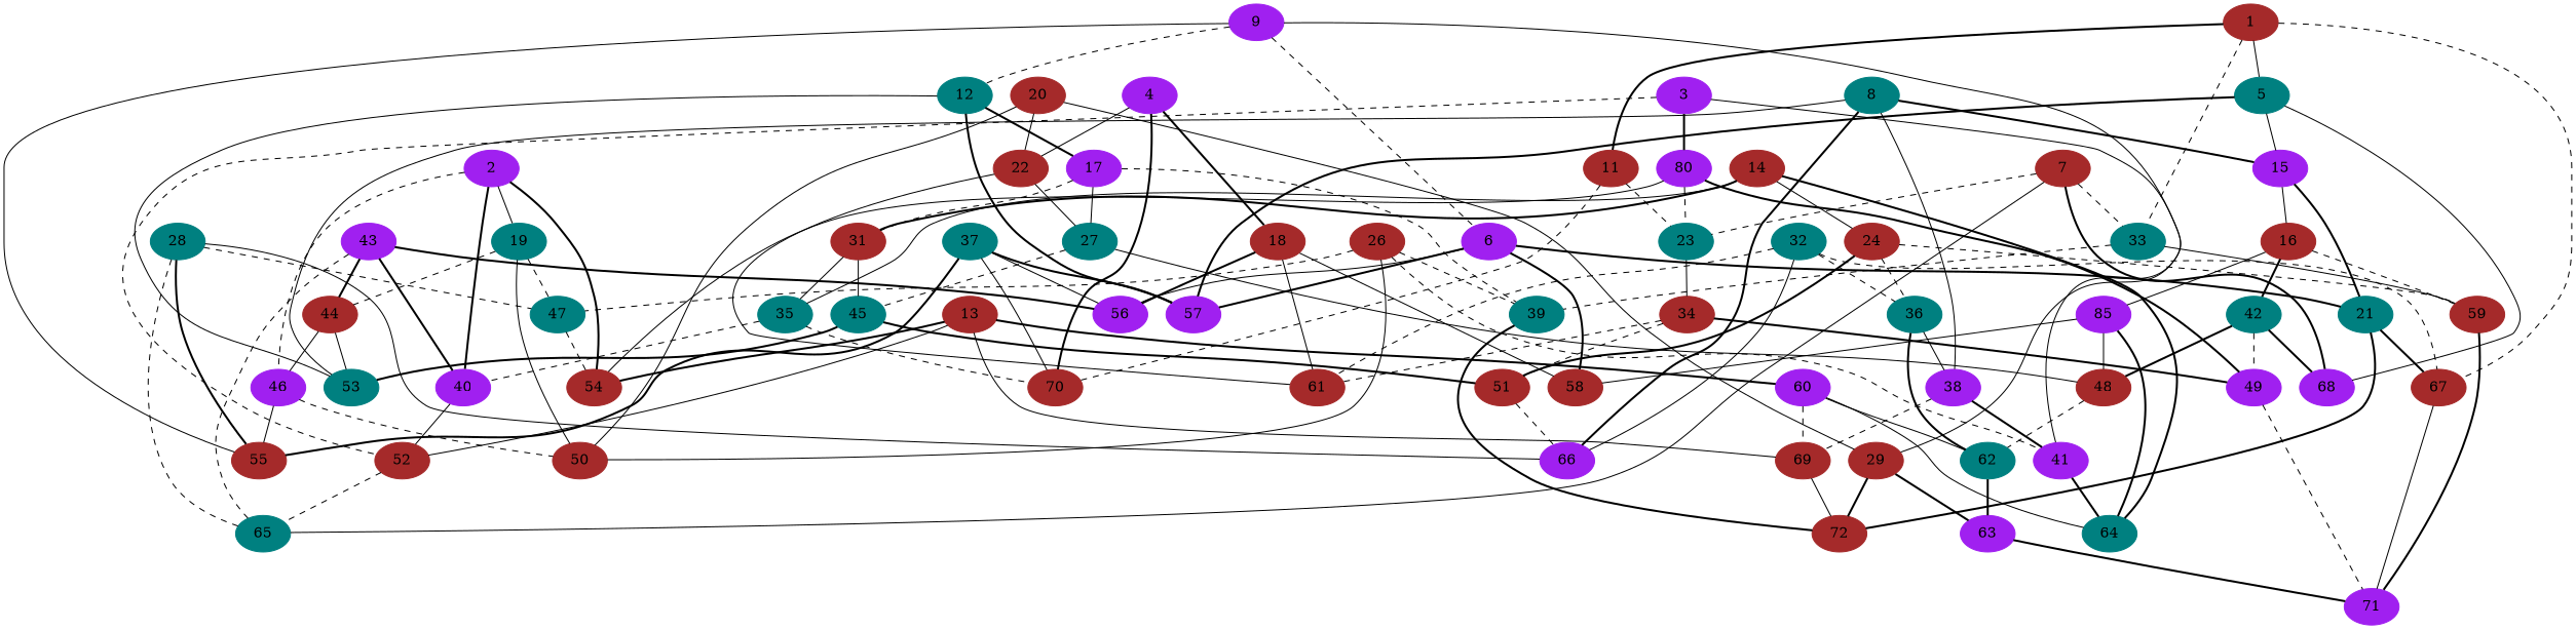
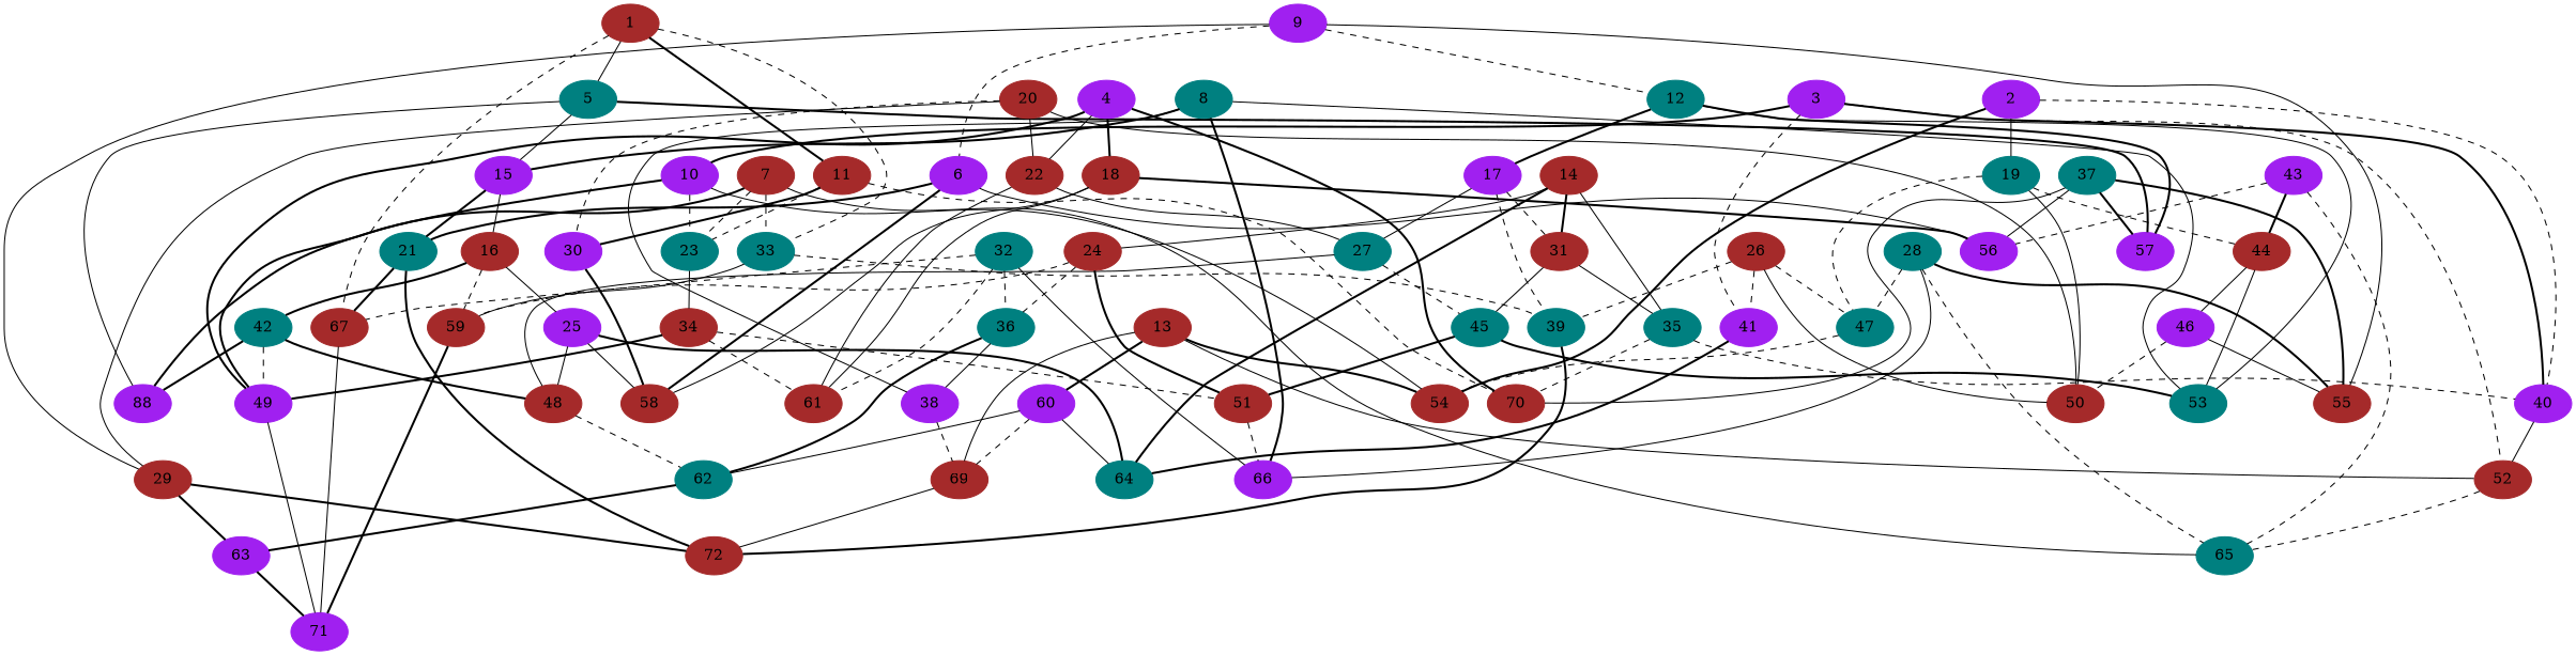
  graph {
    node [color=brown style=filled]
    edge [style=solid]
    5 [color=teal]
    1
    11
    33 [color=teal]
    67
    15 [color=purple]
    57 [color=purple]
-   68 [color=purple]
+   68 [color=purple label=88]
    70
    23 [color=teal]
+   30 [color=purple]
    59
    39 [color=teal]
    71 [color=purple]
    2 [color=purple]
    19 [color=teal]
    40 [color=purple]
    46 [color=purple]
    54
    44
    47 [color=teal]
    50
    52
    55
    3 [color=purple]
-   10 [color=purple label=80]
+   10 [color=purple]
    41 [color=purple]
    49 [color=purple]
    64 [color=teal]
    65 [color=teal]
    4 [color=purple]
    18
    22
    56 [color=purple]
    58
    61
    27 [color=teal]
    21 [color=teal]
    16
    6 [color=purple]
    72
    7
    34
    8 [color=teal]
    38 [color=purple]
    53 [color=teal]
    66 [color=purple]
    69
    9 [color=purple]
    12 [color=teal]
    29
    17 [color=purple]
    63 [color=purple]
    31
    13
    60 [color=purple]
    62 [color=teal]
    14
    24
    35 [color=teal]
    36 [color=teal]
    51
    45 [color=teal]
-   25 [color=purple label=85]
+   25 [color=purple]
    42 [color=teal]
    48
    20
    26
    28 [color=teal]
    32 [color=teal]
    37 [color=teal]
    43 [color=purple]
    5 -- 15
    5 -- 57 [style=bold]
    5 -- 68
    1 -- 5
    1 -- 11 [style=bold]
    1 -- 33 [style=dashed]
    1 -- 67 [style=dashed]
    11 -- 70 [style=dashed]
    11 -- 23 [style=dashed]
+   11 -- 30 [style=bold]
    33 -- 59
    33 -- 39 [style=dashed]
    67 -- 71
    15 -- 21 [style=bold]
    15 -- 16
    23 -- 34
+   30 -- 58 [style=bold]
    59 -- 71 [style=bold]
    39 -- 72 [style=bold]
    2 -- 19
-   2 -- 40 [style=bold]
-   2 -- 46 [style=dashed]
+   2 -- 40 [style=dashed]
    2 -- 54 [style=bold]
    19 -- 44 [style=dashed]
    19 -- 47 [style=dashed]
    19 -- 50
    40 -- 52
    46 -- 50 [style=dashed]
    46 -- 55
    44 -- 46
    44 -- 53
    47 -- 54 [style=dashed]
    52 -- 65 [style=dashed]
-   43 -- 40 [style=bold]
+   3 -- 40 [style=bold]
    3 -- 52 [style=dashed]
    3 -- 10 [style=bold]
-   3 -- 41
+   3 -- 41 [style=dashed]
    10 -- 23 [style=dashed]
    10 -- 54
    10 -- 49 [style=bold]
    41 -- 64 [style=bold]
-   49 -- 71 [style=dashed]
+   49 -- 71
    4 -- 70 [style=bold]
+   4 -- 49 [style=bold]
    4 -- 18 [style=bold]
    4 -- 22
    18 -- 56 [style=bold]
    18 -- 58
    18 -- 61
    22 -- 61
    22 -- 27
    27 -- 45 [style=dashed]
    27 -- 48
    21 -- 67 [style=bold]
    21 -- 72 [style=bold]
    16 -- 59 [style=dashed]
    16 -- 25
    16 -- 42 [style=bold]
-   6 -- 57 [style=bold]
    6 -- 56
    6 -- 58 [style=bold]
    6 -- 21 [style=bold]
    7 -- 33 [style=dashed]
    7 -- 68 [style=bold]
    7 -- 23 [style=dashed]
    7 -- 65
    34 -- 49 [style=bold]
    34 -- 61 [style=dashed]
    34 -- 51 [style=dashed]
    8 -- 15 [style=bold]
    8 -- 38
    8 -- 53
    8 -- 66 [style=bold]
-   38 -- 41 [style=bold]
    38 -- 69 [style=dashed]
    69 -- 72
    9 -- 55
    9 -- 6 [style=dashed]
    9 -- 12 [style=dashed]
    9 -- 29
    12 -- 57 [style=bold]
    12 -- 53
    12 -- 17 [style=bold]
    29 -- 72 [style=bold]
    29 -- 63 [style=bold]
    17 -- 39 [style=dashed]
    17 -- 27
    17 -- 31 [style=dashed]
    63 -- 71 [style=bold]
    31 -- 35
    31 -- 45
    13 -- 54 [style=bold]
    13 -- 52
    13 -- 69
    13 -- 60 [style=bold]
    60 -- 64
    60 -- 69 [style=dashed]
    60 -- 62
    62 -- 63 [style=bold]
    14 -- 64 [style=bold]
    14 -- 31 [style=bold]
    14 -- 24
    14 -- 35
    24 -- 59 [style=dashed]
    24 -- 36 [style=dashed]
    24 -- 51 [style=bold]
    35 -- 70 [style=dashed]
    35 -- 40 [style=dashed]
    36 -- 38
    36 -- 62 [style=bold]
    51 -- 66 [style=dashed]
    45 -- 53 [style=bold]
    45 -- 51 [style=bold]
    25 -- 64 [style=bold]
    25 -- 58
    25 -- 48
    42 -- 68 [style=bold]
    42 -- 49 [style=dashed]
    42 -- 48 [style=bold]
    48 -- 62 [style=dashed]
+   20 -- 30 [style=dashed]
    20 -- 50
    20 -- 22
    20 -- 29
    26 -- 39 [style=dashed]
    26 -- 47 [style=dashed]
    26 -- 50
    26 -- 41 [style=dashed]
    28 -- 47 [style=dashed]
    28 -- 55 [style=bold]
    28 -- 65 [style=dashed]
    28 -- 66
    32 -- 67 [style=dashed]
    32 -- 61 [style=dashed]
    32 -- 66
    32 -- 36 [style=dashed]
    37 -- 57 [style=bold]
    37 -- 70
    37 -- 55 [style=bold]
    37 -- 56
    43 -- 44 [style=bold]
    43 -- 65 [style=dashed]
-   43 -- 56 [style=bold]
+   43 -- 56 [style=dashed]
  }
